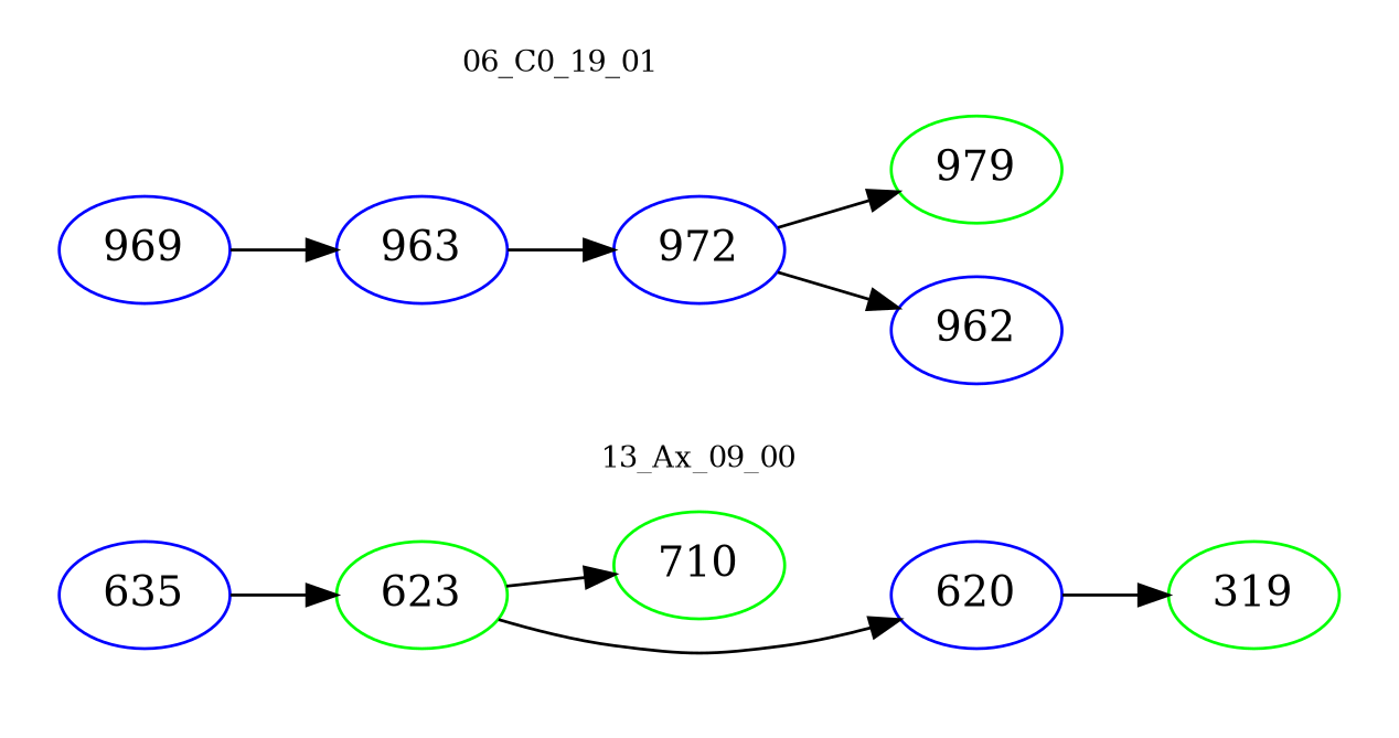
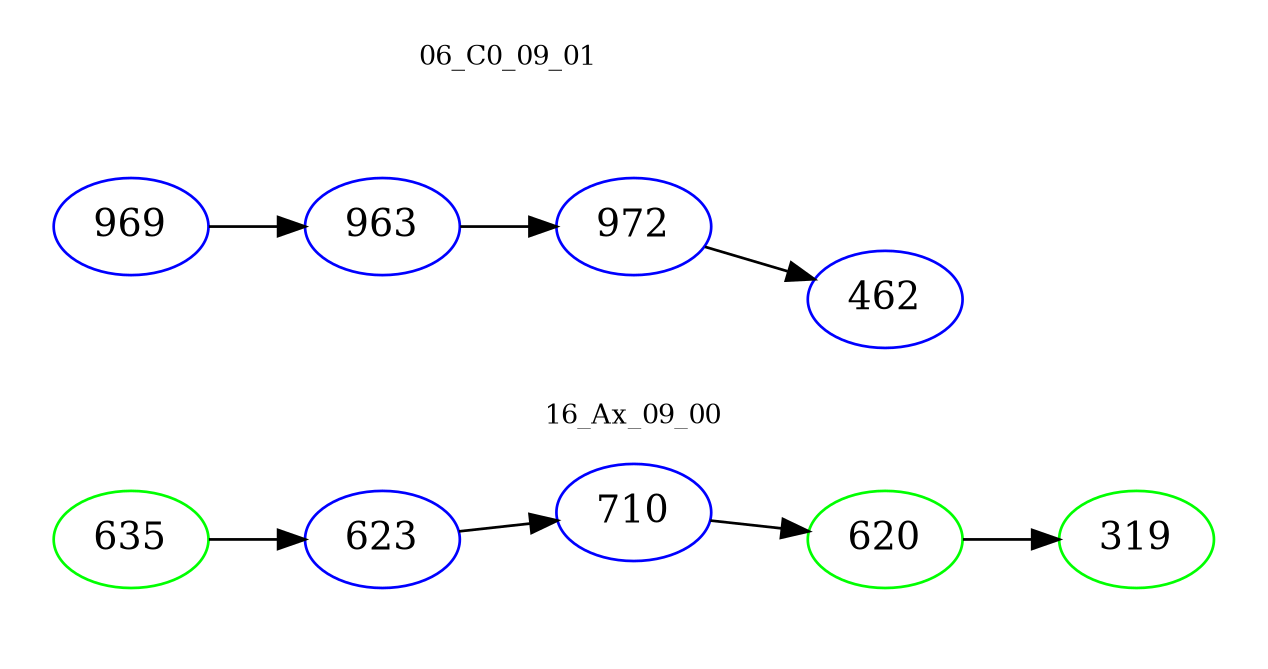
  digraph {
    rankdir=LR
    node [color=blue]
    edge [color=black]
-   n1 [label=635]
-   n2 [color=green label=623]
-   n3 [label=620]
-   n4 [color=green label=710]
+   n1 [color=green label=635]
+   n2 [label=623]
+   n3 [color=green label=620]
+   n4 [label=710]
    n5 [color=green label=319]
    n6 [label=969]
    n7 [label=963]
-   n8 [label=962]
+   n8 [label=462]
    n9 [label=972]
-   n10 [color=green label=979]
    subgraph cluster_1 {
      color=white
      fontsize=10
-     label="13_Ax_09_00"
+     label="16_Ax_09_00"
      n1
      n2
      n3
      n4
      n5
    }
    subgraph cluster_2 {
      color=white
      fontsize=10
-     label="06_C0_19_01"
+     label="06_C0_09_01"
      n6
      n7
      n8
      n9
-     n10
    }
    n1 -> n2
-   n2 -> n3
+   n4 -> n3
    n2 -> n4
    n3 -> n5
    n6 -> n7
    n7 -> n9
    n9 -> n8
-   n9 -> n10
  }
